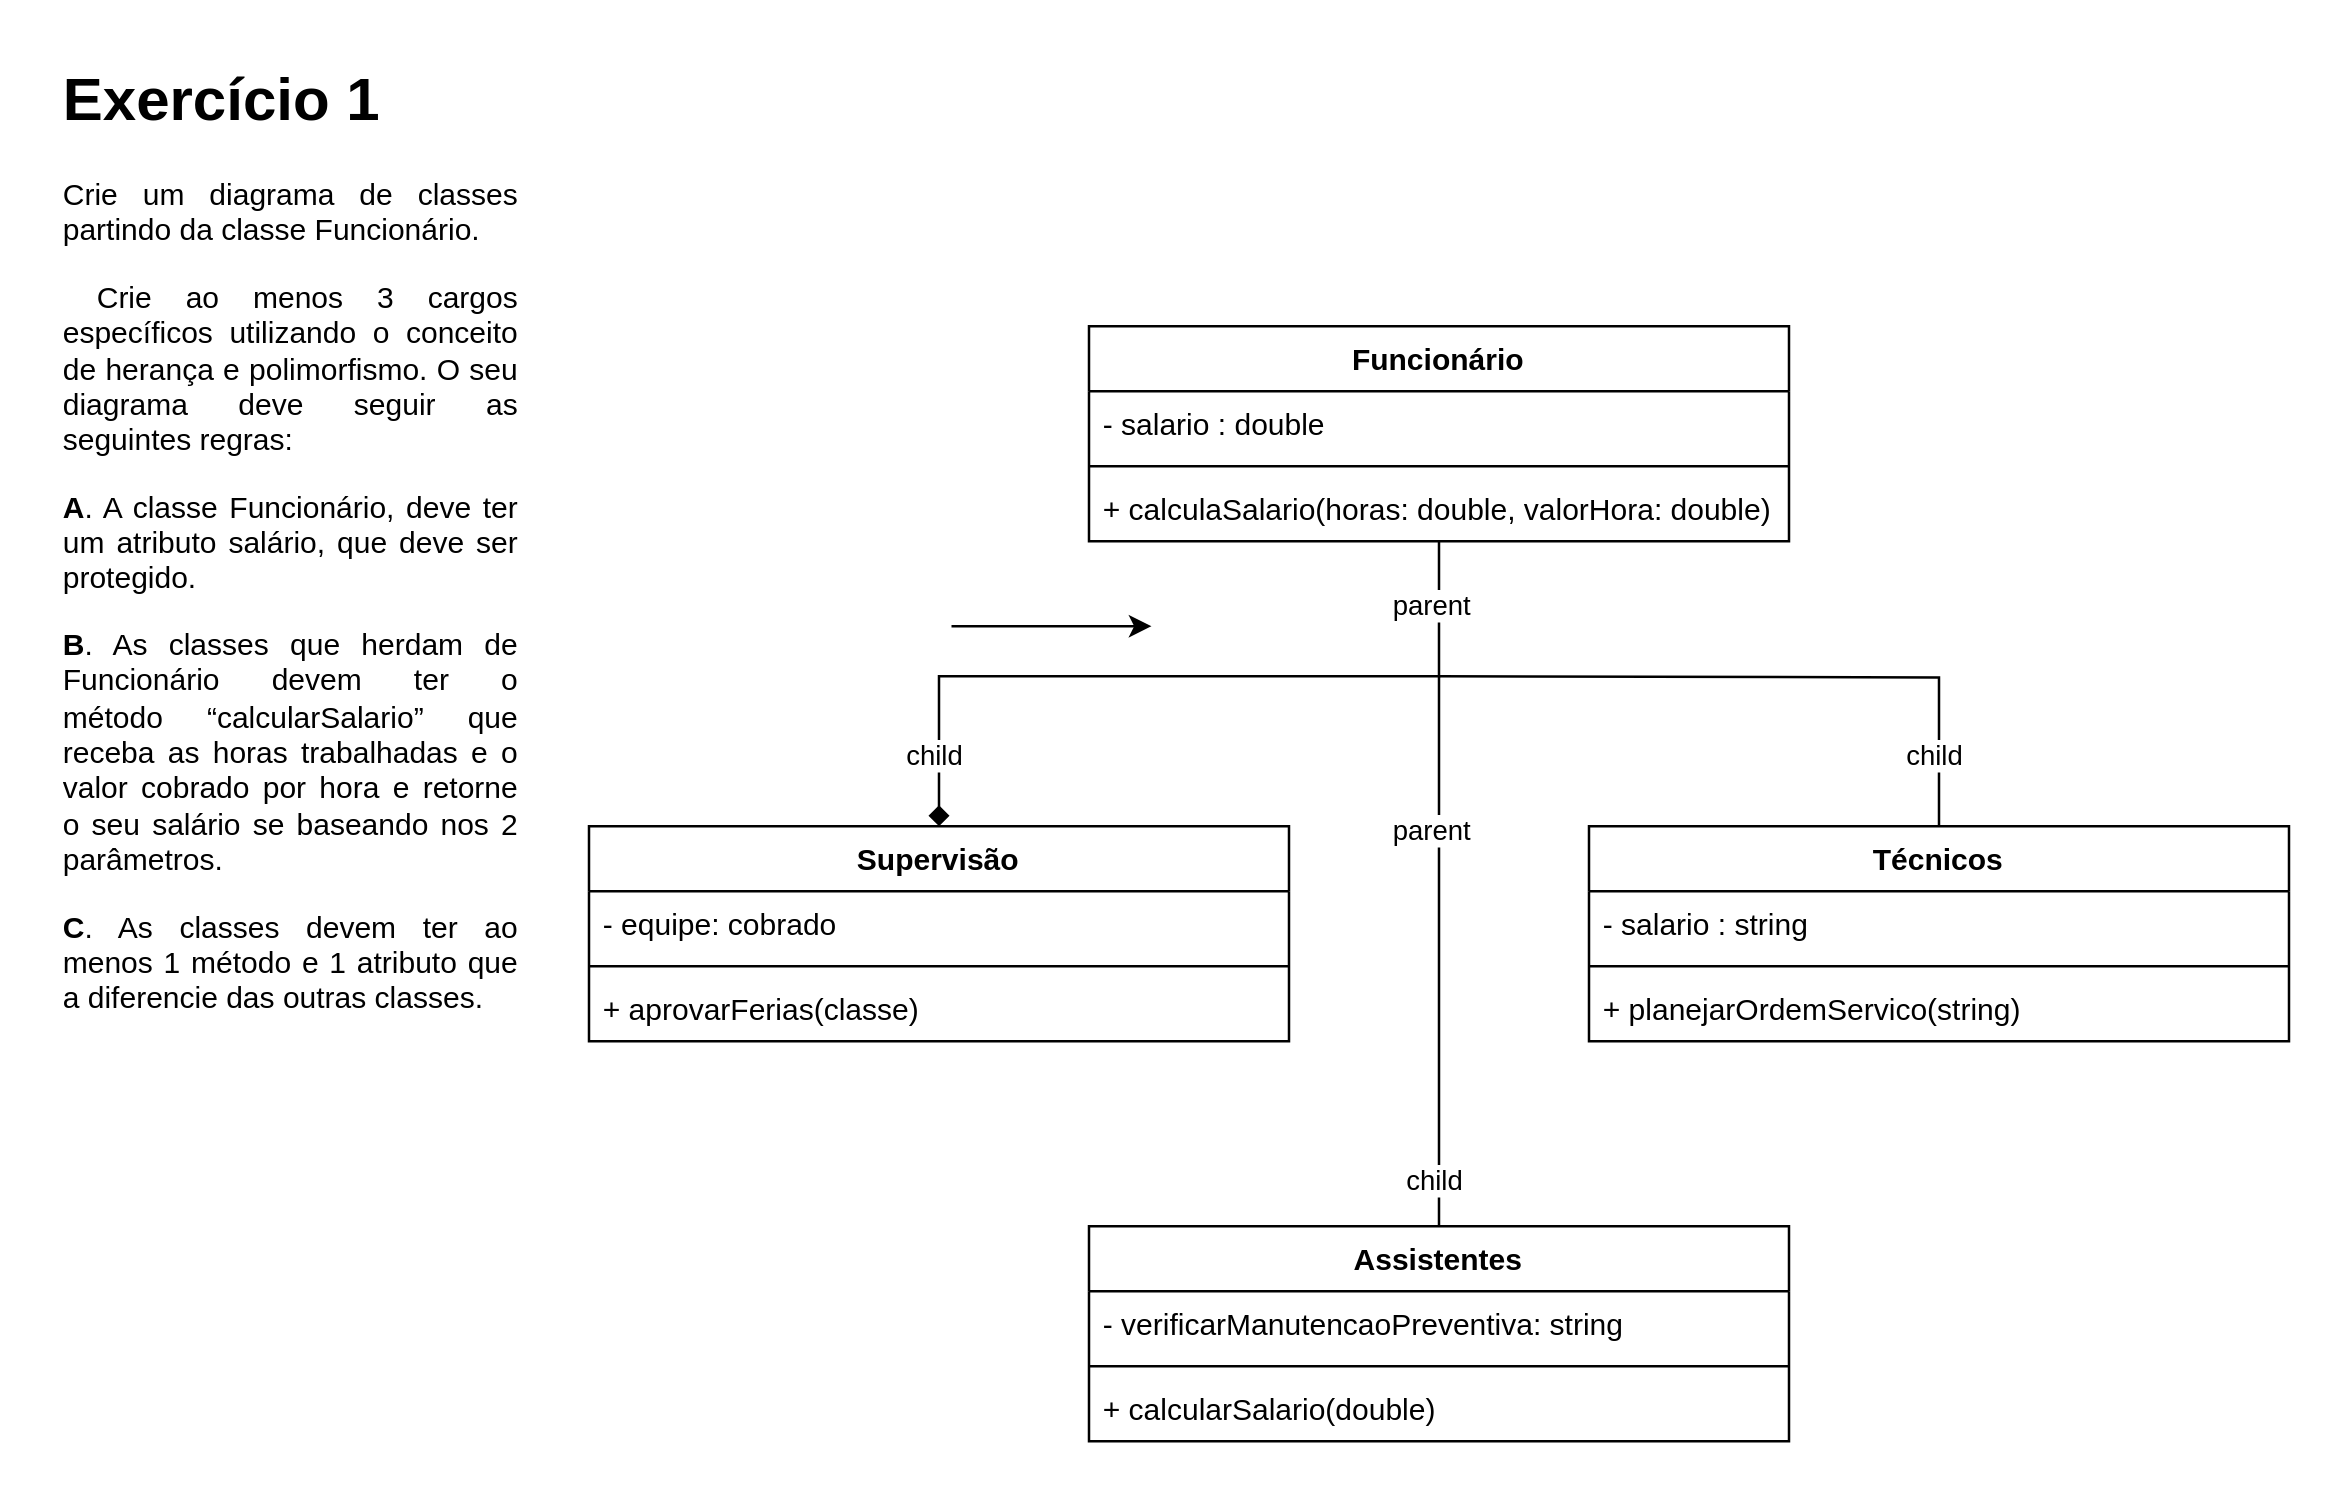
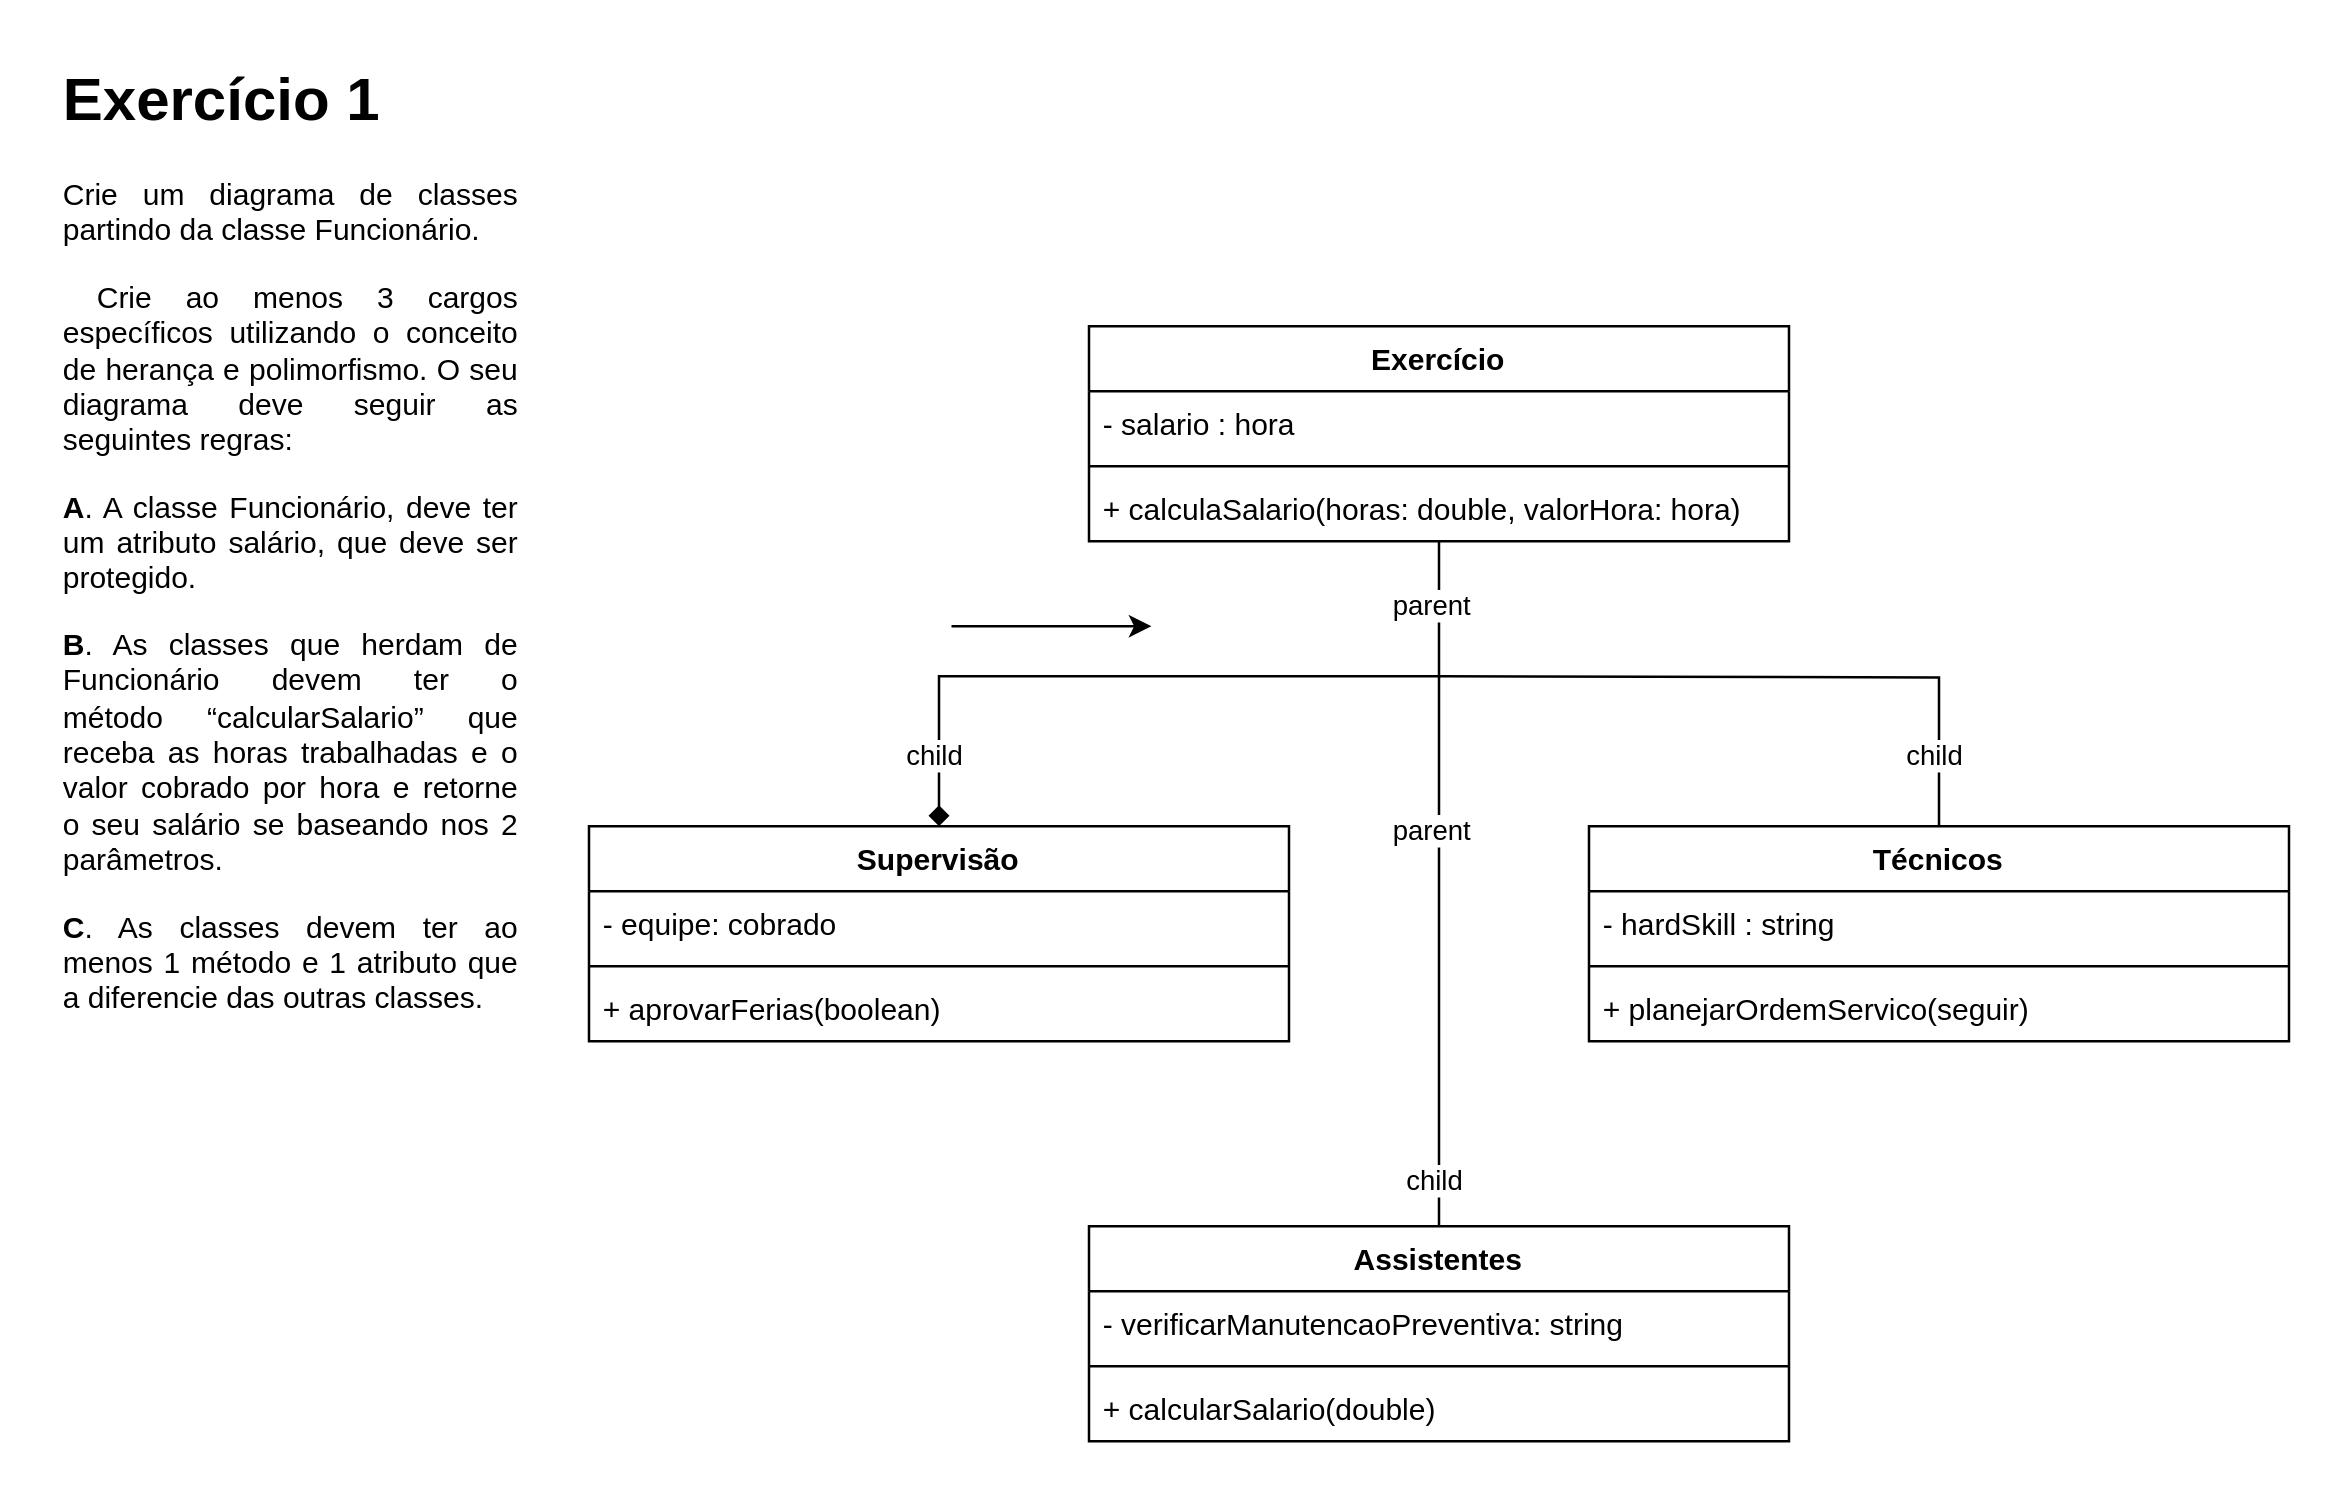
  <mxCell id="0" />
  <mxCell id="1" parent="0" />
- <mxCell id="2" value="Funcionário" style="swimlane;fontStyle=1;align=center;verticalAlign=top;childLayout=stackLayout;horizontal=1;startSize=26;horizontalStack=0;resizeParent=1;resizeParentMax=0;resizeLast=0;collapsible=1;marginBottom=0;whiteSpace=wrap;html=1;" parent="1" vertex="1"><mxGeometry x="435" y="130" width="280" height="86" as="geometry" /></mxCell>
- <mxCell id="3" value="- salario : double" style="text;strokeColor=none;fillColor=none;align=left;verticalAlign=top;spacingLeft=4;spacingRight=4;overflow=hidden;rotatable=0;points=[[0,0.5],[1,0.5]];portConstraint=eastwest;whiteSpace=wrap;html=1;" parent="2" vertex="1"><mxGeometry y="26" width="280" height="26" as="geometry" /></mxCell>
+ <mxCell id="2" value="Exercício" style="swimlane;fontStyle=1;align=center;verticalAlign=top;childLayout=stackLayout;horizontal=1;startSize=26;horizontalStack=0;resizeParent=1;resizeParentMax=0;resizeLast=0;collapsible=1;marginBottom=0;whiteSpace=wrap;html=1;" parent="1" vertex="1"><mxGeometry x="435" y="130" width="280" height="86" as="geometry" /></mxCell>
+ <mxCell id="3" value="- salario : hora" style="text;strokeColor=none;fillColor=none;align=left;verticalAlign=top;spacingLeft=4;spacingRight=4;overflow=hidden;rotatable=0;points=[[0,0.5],[1,0.5]];portConstraint=eastwest;whiteSpace=wrap;html=1;" parent="2" vertex="1"><mxGeometry y="26" width="280" height="26" as="geometry" /></mxCell>
  <mxCell id="4" value="" style="line;strokeWidth=1;fillColor=none;align=left;verticalAlign=middle;spacingTop=-1;spacingLeft=3;spacingRight=3;rotatable=0;labelPosition=right;points=[];portConstraint=eastwest;strokeColor=inherit;" parent="2" vertex="1"><mxGeometry y="52" width="280" height="8" as="geometry" /></mxCell>
- <mxCell id="5" value="+ calculaSalario(horas: double, valorHora: double)" style="text;strokeColor=none;fillColor=none;align=left;verticalAlign=top;spacingLeft=4;spacingRight=4;overflow=hidden;rotatable=0;points=[[0,0.5],[1,0.5]];portConstraint=eastwest;whiteSpace=wrap;html=1;" parent="2" vertex="1"><mxGeometry y="60" width="280" height="26" as="geometry" /></mxCell>
+ <mxCell id="5" value="+ calculaSalario(horas: double, valorHora: hora)" style="text;strokeColor=none;fillColor=none;align=left;verticalAlign=top;spacingLeft=4;spacingRight=4;overflow=hidden;rotatable=0;points=[[0,0.5],[1,0.5]];portConstraint=eastwest;whiteSpace=wrap;html=1;" parent="2" vertex="1"><mxGeometry y="60" width="280" height="26" as="geometry" /></mxCell>
  <mxCell id="6" value="Supervisão" style="swimlane;fontStyle=1;align=center;verticalAlign=top;childLayout=stackLayout;horizontal=1;startSize=26;horizontalStack=0;resizeParent=1;resizeParentMax=0;resizeLast=0;collapsible=1;marginBottom=0;whiteSpace=wrap;html=1;" parent="1" vertex="1"><mxGeometry x="235" y="330" width="280" height="86" as="geometry" /></mxCell>
  <mxCell id="7" value="- equipe: cobrado" style="text;strokeColor=none;fillColor=none;align=left;verticalAlign=top;spacingLeft=4;spacingRight=4;overflow=hidden;rotatable=0;points=[[0,0.5],[1,0.5]];portConstraint=eastwest;whiteSpace=wrap;html=1;" parent="6" vertex="1"><mxGeometry y="26" width="280" height="26" as="geometry" /></mxCell>
  <mxCell id="8" value="" style="line;strokeWidth=1;fillColor=none;align=left;verticalAlign=middle;spacingTop=-1;spacingLeft=3;spacingRight=3;rotatable=0;labelPosition=right;points=[];portConstraint=eastwest;strokeColor=inherit;" parent="6" vertex="1"><mxGeometry y="52" width="280" height="8" as="geometry" /></mxCell>
- <mxCell id="9" value="+ aprovarFerias(classe)" style="text;strokeColor=none;fillColor=none;align=left;verticalAlign=top;spacingLeft=4;spacingRight=4;overflow=hidden;rotatable=0;points=[[0,0.5],[1,0.5]];portConstraint=eastwest;whiteSpace=wrap;html=1;" parent="6" vertex="1"><mxGeometry y="60" width="280" height="26" as="geometry" /></mxCell>
+ <mxCell id="9" value="+ aprovarFerias(boolean)" style="text;strokeColor=none;fillColor=none;align=left;verticalAlign=top;spacingLeft=4;spacingRight=4;overflow=hidden;rotatable=0;points=[[0,0.5],[1,0.5]];portConstraint=eastwest;whiteSpace=wrap;html=1;" parent="6" vertex="1"><mxGeometry y="60" width="280" height="26" as="geometry" /></mxCell>
  <mxCell id="10" value="Técnicos" style="swimlane;fontStyle=1;align=center;verticalAlign=top;childLayout=stackLayout;horizontal=1;startSize=26;horizontalStack=0;resizeParent=1;resizeParentMax=0;resizeLast=0;collapsible=1;marginBottom=0;whiteSpace=wrap;html=1;" parent="1" vertex="1"><mxGeometry x="635" y="330" width="280" height="86" as="geometry" /></mxCell>
- <mxCell id="11" value="- salario : string" style="text;strokeColor=none;fillColor=none;align=left;verticalAlign=top;spacingLeft=4;spacingRight=4;overflow=hidden;rotatable=0;points=[[0,0.5],[1,0.5]];portConstraint=eastwest;whiteSpace=wrap;html=1;" parent="10" vertex="1"><mxGeometry y="26" width="280" height="26" as="geometry" /></mxCell>
+ <mxCell id="11" value="- hardSkill : string" style="text;strokeColor=none;fillColor=none;align=left;verticalAlign=top;spacingLeft=4;spacingRight=4;overflow=hidden;rotatable=0;points=[[0,0.5],[1,0.5]];portConstraint=eastwest;whiteSpace=wrap;html=1;" parent="10" vertex="1"><mxGeometry y="26" width="280" height="26" as="geometry" /></mxCell>
  <mxCell id="12" value="" style="line;strokeWidth=1;fillColor=none;align=left;verticalAlign=middle;spacingTop=-1;spacingLeft=3;spacingRight=3;rotatable=0;labelPosition=right;points=[];portConstraint=eastwest;strokeColor=inherit;" parent="10" vertex="1"><mxGeometry y="52" width="280" height="8" as="geometry" /></mxCell>
- <mxCell id="13" value="+ planejarOrdemServico(string)" style="text;strokeColor=none;fillColor=none;align=left;verticalAlign=top;spacingLeft=4;spacingRight=4;overflow=hidden;rotatable=0;points=[[0,0.5],[1,0.5]];portConstraint=eastwest;whiteSpace=wrap;html=1;" parent="10" vertex="1"><mxGeometry y="60" width="280" height="26" as="geometry" /></mxCell>
+ <mxCell id="13" value="+ planejarOrdemServico(seguir)" style="text;strokeColor=none;fillColor=none;align=left;verticalAlign=top;spacingLeft=4;spacingRight=4;overflow=hidden;rotatable=0;points=[[0,0.5],[1,0.5]];portConstraint=eastwest;whiteSpace=wrap;html=1;" parent="10" vertex="1"><mxGeometry y="60" width="280" height="26" as="geometry" /></mxCell>
  <mxCell id="14" value="Assistentes" style="swimlane;fontStyle=1;align=center;verticalAlign=top;childLayout=stackLayout;horizontal=1;startSize=26;horizontalStack=0;resizeParent=1;resizeParentMax=0;resizeLast=0;collapsible=1;marginBottom=0;whiteSpace=wrap;html=1;" parent="1" vertex="1"><mxGeometry x="435" y="490" width="280" height="86" as="geometry" /></mxCell>
  <mxCell id="15" value="- verificarManutencaoPreventiva: string" style="text;strokeColor=none;fillColor=none;align=left;verticalAlign=top;spacingLeft=4;spacingRight=4;overflow=hidden;rotatable=0;points=[[0,0.5],[1,0.5]];portConstraint=eastwest;whiteSpace=wrap;html=1;" parent="14" vertex="1"><mxGeometry y="26" width="280" height="26" as="geometry" /></mxCell>
  <mxCell id="16" value="" style="line;strokeWidth=1;fillColor=none;align=left;verticalAlign=middle;spacingTop=-1;spacingLeft=3;spacingRight=3;rotatable=0;labelPosition=right;points=[];portConstraint=eastwest;strokeColor=inherit;" parent="14" vertex="1"><mxGeometry y="52" width="280" height="8" as="geometry" /></mxCell>
  <mxCell id="17" value="+ calcularSalario(double)" style="text;strokeColor=none;fillColor=none;align=left;verticalAlign=top;spacingLeft=4;spacingRight=4;overflow=hidden;rotatable=0;points=[[0,0.5],[1,0.5]];portConstraint=eastwest;whiteSpace=wrap;html=1;" parent="14" vertex="1"><mxGeometry y="60" width="280" height="26" as="geometry" /></mxCell>
  <mxCell id="18" value="" style="endArrow=diamond;html=1;edgeStyle=orthogonalEdgeStyle;rounded=0;entryX=0.5;entryY=0;entryDx=0;entryDy=0;" parent="1" source="5" target="6" edge="1"><mxGeometry relative="1" as="geometry"><mxPoint x="496" y="290" as="sourcePoint" /><mxPoint x="655" y="290" as="targetPoint" /><Array as="points"><mxPoint x="575" y="270" /><mxPoint x="375" y="270" /></Array></mxGeometry></mxCell>
  <mxCell id="19" value="parent" style="edgeLabel;resizable=0;html=1;align=left;verticalAlign=bottom;" parent="18" connectable="0" vertex="1"><mxGeometry x="-1" relative="1" as="geometry"><mxPoint x="-20" y="34" as="offset" /></mxGeometry></mxCell>
  <mxCell id="20" value="child" style="edgeLabel;resizable=0;html=1;align=right;verticalAlign=bottom;" parent="18" connectable="0" vertex="1"><mxGeometry x="1" relative="1" as="geometry"><mxPoint x="10" y="-20" as="offset" /></mxGeometry></mxCell>
  <mxCell id="21" value="" style="endArrow=none;html=1;edgeStyle=orthogonalEdgeStyle;rounded=0;entryX=0.5;entryY=0;entryDx=0;entryDy=0;" parent="1" target="10" edge="1"><mxGeometry relative="1" as="geometry"><mxPoint x="575" y="270" as="sourcePoint" /><mxPoint x="735" y="270" as="targetPoint" /></mxGeometry></mxCell>
  <mxCell id="22" value="child" style="edgeLabel;resizable=0;html=1;align=right;verticalAlign=bottom;" parent="21" connectable="0" vertex="1"><mxGeometry x="1" relative="1" as="geometry"><mxPoint x="10" y="-20" as="offset" /></mxGeometry></mxCell>
  <mxCell id="23" value="" style="endArrow=none;html=1;edgeStyle=orthogonalEdgeStyle;rounded=0;" parent="1" edge="1"><mxGeometry relative="1" as="geometry"><mxPoint x="575" y="270" as="sourcePoint" /><mxPoint x="575" y="490" as="targetPoint" /></mxGeometry></mxCell>
  <mxCell id="24" value="parent" style="edgeLabel;resizable=0;html=1;align=left;verticalAlign=bottom;" parent="23" connectable="0" vertex="1"><mxGeometry x="-1" relative="1" as="geometry"><mxPoint x="-20" y="70" as="offset" /></mxGeometry></mxCell>
  <mxCell id="25" value="child" style="edgeLabel;resizable=0;html=1;align=right;verticalAlign=bottom;" parent="23" connectable="0" vertex="1"><mxGeometry x="1" relative="1" as="geometry"><mxPoint x="10" y="-10" as="offset" /></mxGeometry></mxCell>
  <mxCell id="26" value="&lt;h1 style=&quot;text-align: justify;&quot;&gt;Exercício 1&lt;/h1&gt;&lt;p style=&quot;text-align: justify;&quot;&gt;Crie um diagrama de classes partindo da classe Funcionário.&lt;/p&gt;&lt;p style=&quot;text-align: justify;&quot;&gt;&amp;nbsp;Crie ao menos 3&amp;nbsp;&lt;span style=&quot;background-color: initial;&quot;&gt;cargos específicos utilizando o conceito de herança e polimorfismo. O seu diagrama&amp;nbsp;&lt;/span&gt;&lt;span style=&quot;background-color: initial;&quot;&gt;deve seguir as seguintes regras:&lt;/span&gt;&lt;/p&gt;&lt;p style=&quot;text-align: justify;&quot;&gt;&lt;b&gt;A&lt;/b&gt;. A classe Funcionário, deve ter um atributo salário, que deve ser protegido.&lt;/p&gt;&lt;p style=&quot;text-align: justify;&quot;&gt;&lt;b&gt;B&lt;/b&gt;. As classes que herdam de Funcionário devem ter o método&amp;nbsp;&lt;span style=&quot;background-color: initial;&quot;&gt;“calcularSalario” que receba as horas trabalhadas e o valor cobrado por hora e&amp;nbsp;&lt;/span&gt;&lt;span style=&quot;background-color: initial;&quot;&gt;retorne o seu salário se baseando nos 2 parâmetros.&lt;/span&gt;&lt;/p&gt;&lt;p style=&quot;text-align: justify;&quot;&gt;&lt;b&gt;C&lt;/b&gt;. As classes devem ter ao menos 1 método e 1 atributo que a diferencie das&amp;nbsp;&lt;span style=&quot;background-color: initial;&quot;&gt;outras classes.&lt;/span&gt;&lt;/p&gt;" style="text;html=1;strokeColor=none;fillColor=none;spacing=5;spacingTop=-20;whiteSpace=wrap;overflow=hidden;rounded=0;align=left;" parent="1" vertex="1"><mxGeometry x="20" y="20" width="190" height="400" as="geometry" /></mxCell>
  <mxCell id="27" value="" style="edgeStyle=none;orthogonalLoop=1;jettySize=auto;html=1;rounded=0;" edge="1" parent="1"><mxGeometry width="80" relative="1" as="geometry"><mxPoint x="380" y="250" as="sourcePoint" /><mxPoint x="460" y="250" as="targetPoint" /><Array as="points" /></mxGeometry></mxCell>
